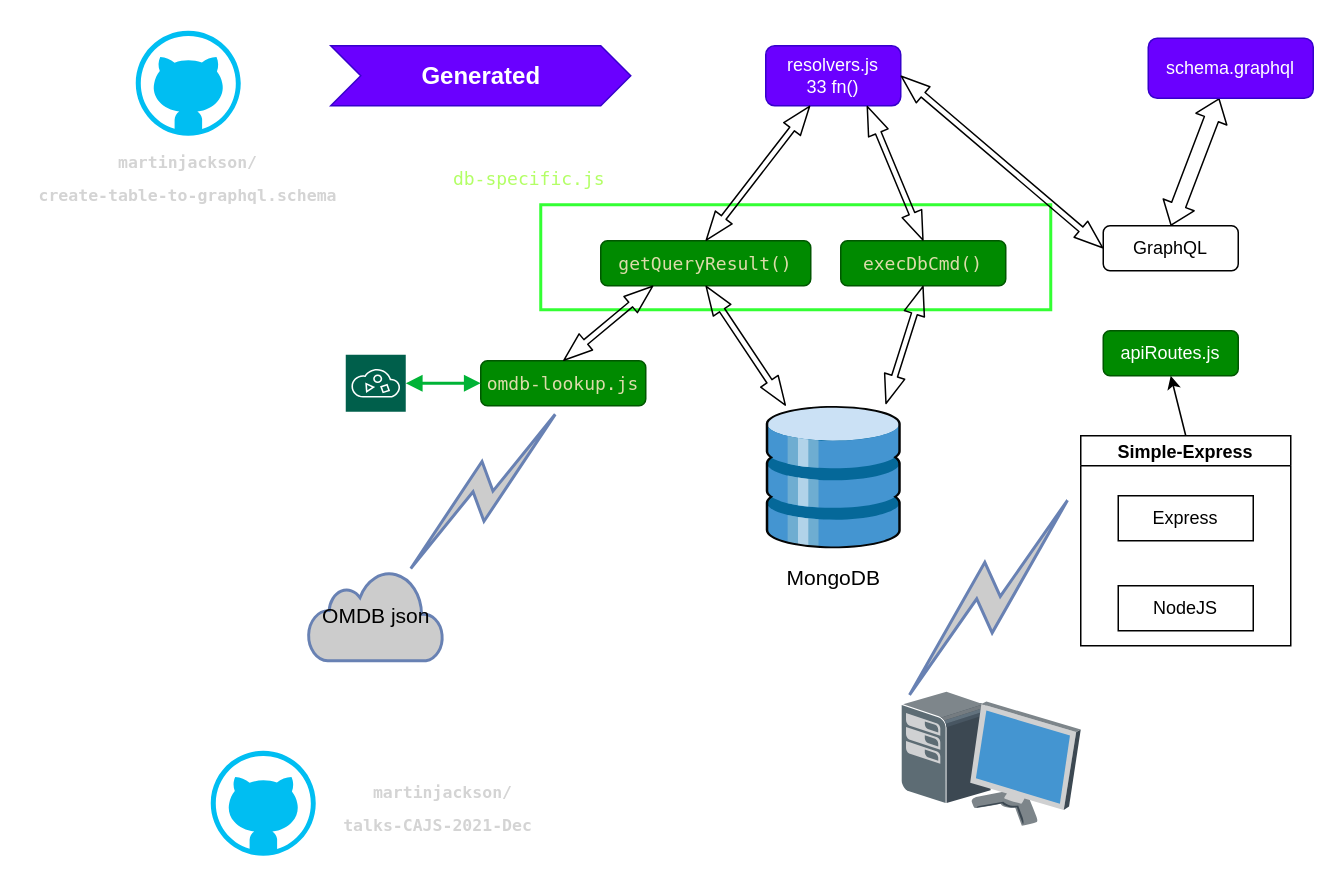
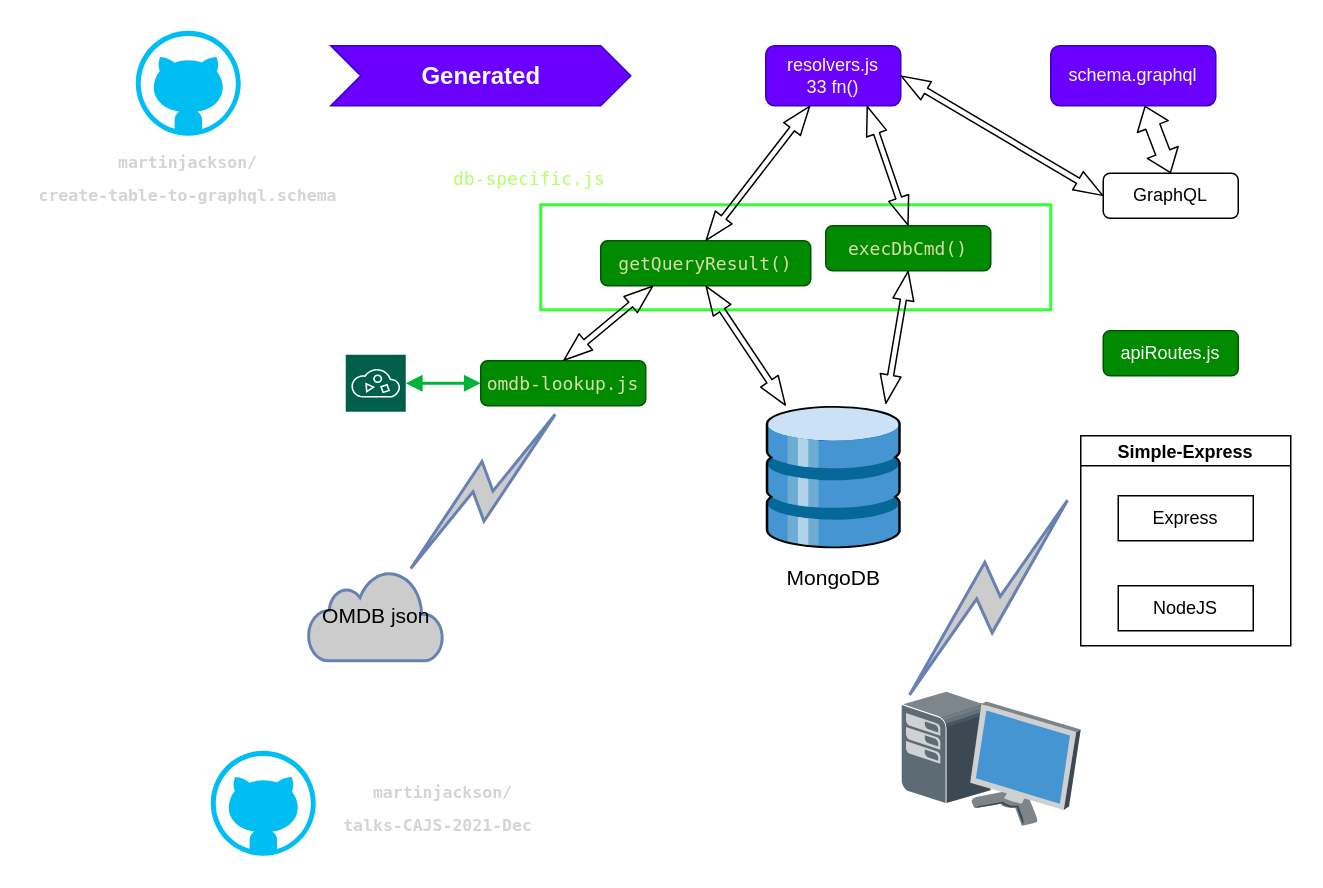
  <mxCell id="0" />
  <mxCell id="1" parent="0" />
  <mxCell id="2" value="" style="rounded=0;whiteSpace=wrap;html=1;fillColor=none;strokeColor=#33FF33;strokeWidth=2;labelBackgroundColor=none;fontSize=12;fontColor=#ffffff;" vertex="1" parent="1"><mxGeometry x="360" y="136" width="340" height="70" as="geometry" /></mxCell>
  <mxCell id="3" value="Simple-Express" style="swimlane;startSize=20;horizontal=1;containerType=tree;newEdgeStyle={&quot;edgeStyle&quot;:&quot;elbowEdgeStyle&quot;,&quot;startArrow&quot;:&quot;none&quot;,&quot;endArrow&quot;:&quot;none&quot;};" vertex="1" parent="1"><mxGeometry x="720" y="290" width="140" height="140" as="geometry"><mxRectangle x="700" y="300" width="120" height="20" as="alternateBounds" /></mxGeometry></mxCell>
  <mxCell id="4" value="Express" style="whiteSpace=wrap;html=1;align=center;treeFolding=1;treeMoving=1;newEdgeStyle={&quot;edgeStyle&quot;:&quot;elbowEdgeStyle&quot;,&quot;startArrow&quot;:&quot;none&quot;,&quot;endArrow&quot;:&quot;none&quot;};" vertex="1" parent="3"><mxGeometry x="25" y="40" width="90" height="30" as="geometry" /></mxCell>
  <mxCell id="5" value="NodeJS" style="whiteSpace=wrap;html=1;align=center;verticalAlign=middle;treeFolding=1;treeMoving=1;newEdgeStyle={&quot;edgeStyle&quot;:&quot;elbowEdgeStyle&quot;,&quot;startArrow&quot;:&quot;none&quot;,&quot;endArrow&quot;:&quot;none&quot;};" vertex="1" parent="3"><mxGeometry x="25" y="100" width="90" height="30" as="geometry" /></mxCell>
  <mxCell id="6" value="apiRoutes.js" style="rounded=1;whiteSpace=wrap;html=1;fillColor=#008a00;fontColor=#ffffff;strokeColor=#005700;" vertex="1" parent="1"><mxGeometry x="735" y="220" width="90" height="30" as="geometry" /></mxCell>
- <mxCell id="7" value="GraphQL" style="rounded=1;whiteSpace=wrap;html=1;" vertex="1" parent="1"><mxGeometry x="735" y="150" width="90" height="30" as="geometry" /></mxCell>
- <mxCell id="8" value="" style="endArrow=classic;html=1;entryX=0.5;entryY=1;entryDx=0;entryDy=0;exitX=0.5;exitY=0;exitDx=0;exitDy=0;" edge="1" parent="1" source="3" target="6"><mxGeometry width="50" height="50" relative="1" as="geometry"><mxPoint x="530" y="380" as="sourcePoint" /><mxPoint x="580" y="330" as="targetPoint" /></mxGeometry></mxCell>
+ <mxCell id="7" value="GraphQL" style="rounded=1;whiteSpace=wrap;html=1;" vertex="1" parent="1"><mxGeometry x="735" y="115" width="90" height="30" as="geometry" /></mxCell>
  <mxCell id="9" value="" style="sketch=0;shadow=0;dashed=0;html=1;labelPosition=center;verticalLabelPosition=bottom;verticalAlign=top;align=center;outlineConnect=0;shape=mxgraph.veeam.3d.datastore;" vertex="1" parent="1"><mxGeometry x="510" y="270" width="90" height="95" as="geometry" /></mxCell>
  <mxCell id="10" value="" style="sketch=0;shadow=0;dashed=0;html=1;labelPosition=center;verticalLabelPosition=bottom;verticalAlign=top;align=center;outlineConnect=0;shape=mxgraph.veeam.3d.workstation;" vertex="1" parent="1"><mxGeometry x="600" y="460" width="120" height="90" as="geometry" /></mxCell>
  <mxCell id="11" value="" style="shape=flexArrow;endArrow=classic;startArrow=classic;html=1;exitX=0.5;exitY=0;exitDx=0;exitDy=0;startWidth=11;startSize=4.45;endWidth=11;endSize=4.45;" edge="1" parent="1" source="7" target="16"><mxGeometry width="100" height="100" relative="1" as="geometry"><mxPoint x="500" y="400" as="sourcePoint" /><mxPoint x="757.895" y="80" as="targetPoint" /></mxGeometry></mxCell>
  <mxCell id="12" value="resolvers.js&lt;br&gt;33 fn()" style="rounded=1;whiteSpace=wrap;html=1;fillColor=#6a00ff;fontColor=#ffffff;strokeColor=#3700CC;" vertex="1" parent="1"><mxGeometry x="510" y="30" width="90" height="40" as="geometry" /></mxCell>
  <mxCell id="13" value="" style="shape=flexArrow;endArrow=classic;startArrow=classic;html=1;entryX=1;entryY=0.5;entryDx=0;entryDy=0;exitX=0;exitY=0.5;exitDx=0;exitDy=0;width=4;endSize=6.03;endWidth=9;startWidth=9;startSize=6.03;" edge="1" parent="1" source="7" target="12"><mxGeometry width="100" height="100" relative="1" as="geometry"><mxPoint x="500" y="400" as="sourcePoint" /><mxPoint x="600" y="300" as="targetPoint" /></mxGeometry></mxCell>
- <mxCell id="14" value="&lt;div style=&quot;color: rgb(212 , 212 , 212) ; font-family: &amp;#34;meslolgs nf&amp;#34; , &amp;#34;droid sans mono&amp;#34; , monospace , monospace ; line-height: 20px&quot;&gt;&lt;span style=&quot;color: rgb(220 , 220 , 170)&quot;&gt;&lt;font style=&quot;font-size: 12px&quot;&gt;execDbCmd()&lt;/font&gt;&lt;/span&gt;&lt;/div&gt;" style="rounded=1;whiteSpace=wrap;html=1;fillColor=#008a00;fontColor=#ffffff;strokeColor=#005700;" vertex="1" parent="1"><mxGeometry x="560" y="160" width="110" height="30" as="geometry" /></mxCell>
+ <mxCell id="14" value="&lt;div style=&quot;color: rgb(212 , 212 , 212) ; font-family: &amp;#34;meslolgs nf&amp;#34; , &amp;#34;droid sans mono&amp;#34; , monospace , monospace ; line-height: 20px&quot;&gt;&lt;span style=&quot;color: rgb(220 , 220 , 170)&quot;&gt;&lt;font style=&quot;font-size: 12px&quot;&gt;execDbCmd()&lt;/font&gt;&lt;/span&gt;&lt;/div&gt;" style="rounded=1;whiteSpace=wrap;html=1;fillColor=#008a00;fontColor=#ffffff;strokeColor=#005700;" vertex="1" parent="1"><mxGeometry x="550" y="150" width="110" height="30" as="geometry" /></mxCell>
  <mxCell id="15" value="&lt;div style=&quot;color: rgb(212 , 212 , 212) ; font-family: &amp;#34;meslolgs nf&amp;#34; , &amp;#34;droid sans mono&amp;#34; , monospace , monospace ; line-height: 20px&quot;&gt;&lt;span style=&quot;color: rgb(220 , 220 , 170)&quot;&gt;&lt;font style=&quot;font-size: 12px&quot;&gt;getQueryResult()&lt;/font&gt;&lt;/span&gt;&lt;/div&gt;" style="rounded=1;whiteSpace=wrap;html=1;fillColor=#008a00;fontColor=#ffffff;strokeColor=#005700;" vertex="1" parent="1"><mxGeometry x="400" y="160" width="140" height="30" as="geometry" /></mxCell>
- <mxCell id="16" value="schema.graphql" style="rounded=1;whiteSpace=wrap;html=1;fillColor=#6a00ff;fontColor=#ffffff;strokeColor=#3700CC;" vertex="1" parent="1"><mxGeometry x="765" y="25" width="110" height="40" as="geometry" /></mxCell>
+ <mxCell id="16" value="schema.graphql" style="rounded=1;whiteSpace=wrap;html=1;fillColor=#6a00ff;fontColor=#ffffff;strokeColor=#3700CC;" vertex="1" parent="1"><mxGeometry x="700" y="30" width="110" height="40" as="geometry" /></mxCell>
  <mxCell id="17" value="&lt;font style=&quot;font-size: 14px&quot;&gt;MongoDB&lt;/font&gt;" style="text;html=1;strokeColor=none;fillColor=none;align=center;verticalAlign=middle;whiteSpace=wrap;rounded=0;labelBackgroundColor=none;fontSize=10;" vertex="1" parent="1"><mxGeometry x="517.5" y="370" width="75" height="30" as="geometry" /></mxCell>
  <mxCell id="18" value="&lt;font color=&quot;#000000&quot;&gt;OMDB json&lt;br&gt;&lt;/font&gt;" style="html=1;outlineConnect=0;fillColor=#CCCCCC;strokeColor=#6881B3;gradientColor=none;gradientDirection=north;strokeWidth=2;shape=mxgraph.networks.cloud;fontColor=#ffffff;labelBackgroundColor=none;fontSize=14;" vertex="1" parent="1"><mxGeometry x="205" y="380" width="90" height="60" as="geometry" /></mxCell>
  <mxCell id="19" value="&lt;div style=&quot;font-family: &amp;#34;meslolgs nf&amp;#34; , &amp;#34;droid sans mono&amp;#34; , monospace , monospace ; line-height: 20px&quot;&gt;&lt;font color=&quot;#dcdcaa&quot; style=&quot;font-size: 12px&quot;&gt;omdb-lookup.js&lt;/font&gt;&lt;/div&gt;" style="rounded=1;whiteSpace=wrap;html=1;fillColor=#008a00;fontColor=#ffffff;strokeColor=#005700;" vertex="1" parent="1"><mxGeometry x="320" y="240" width="110" height="30" as="geometry" /></mxCell>
  <mxCell id="20" value="&lt;font style=&quot;font-size: 16px&quot;&gt;Generated&lt;/font&gt;" style="html=1;shape=mxgraph.infographic.ribbonSimple;notch1=20;notch2=20;fillColor=#6a00ff;strokeColor=#3700CC;align=center;verticalAlign=middle;fontColor=#ffffff;fontSize=14;fontStyle=1;labelBackgroundColor=none;" vertex="1" parent="1"><mxGeometry x="220" y="30" width="200" height="40" as="geometry" /></mxCell>
  <mxCell id="21" value="" style="sketch=0;pointerEvents=1;shadow=0;dashed=0;html=1;strokeColor=none;fillColor=#005F4B;labelPosition=center;verticalLabelPosition=bottom;verticalAlign=top;align=center;outlineConnect=0;shape=mxgraph.veeam2.object_storage;labelBackgroundColor=none;fontSize=12;fontColor=#000000;" vertex="1" parent="1"><mxGeometry x="230" y="236" width="40" height="38" as="geometry" /></mxCell>
  <mxCell id="22" value="" style="edgeStyle=none;rounded=0;html=1;entryX=0;entryY=0.5;jettySize=auto;orthogonalLoop=1;strokeColor=#00B336;strokeWidth=2;fontColor=#000000;jumpStyle=none;endArrow=block;endFill=1;startArrow=block;startFill=1;fontSize=12;entryDx=0;entryDy=0;" edge="1" parent="1" source="21" target="19"><mxGeometry width="100" relative="1" as="geometry"><mxPoint x="260" y="300" as="sourcePoint" /><mxPoint x="360" y="300" as="targetPoint" /></mxGeometry></mxCell>
  <mxCell id="23" value="" style="html=1;outlineConnect=0;fillColor=#CCCCCC;strokeColor=#6881B3;gradientColor=none;gradientDirection=north;strokeWidth=2;shape=mxgraph.networks.comm_link_edge;html=1;fontSize=12;fontColor=#000000;entryX=0.5;entryY=1;entryDx=0;entryDy=0;exitX=0.7;exitY=0.07;exitDx=0;exitDy=0;exitPerimeter=0;" edge="1" parent="1" source="18" target="19"><mxGeometry width="100" height="100" relative="1" as="geometry"><mxPoint x="150" y="410" as="sourcePoint" /><mxPoint x="250" y="310" as="targetPoint" /></mxGeometry></mxCell>
  <mxCell id="24" value="" style="verticalLabelPosition=bottom;html=1;verticalAlign=top;align=center;strokeColor=none;fillColor=#00BEF2;shape=mxgraph.azure.github_code;pointerEvents=1;labelBackgroundColor=none;fontSize=16;fontColor=#000000;" vertex="1" parent="1"><mxGeometry x="90" y="20" width="70" height="70" as="geometry" /></mxCell>
  <mxCell id="25" value="&lt;div style=&quot;font-family: &amp;#34;meslolgs nf&amp;#34; , &amp;#34;droid sans mono&amp;#34; , monospace , monospace ; line-height: 20px&quot;&gt;&lt;font color=&quot;#ffffff&quot; style=&quot;font-size: 12px&quot;&gt;omdbCache.json&lt;/font&gt;&lt;/div&gt;" style="text;html=1;align=center;verticalAlign=middle;whiteSpace=wrap;rounded=0;labelBackgroundColor=none;fontSize=16;" vertex="1" parent="1"><mxGeometry x="195" y="200" width="110" height="36" as="geometry" /></mxCell>
  <mxCell id="26" value="&lt;div style=&quot;font-family: &amp;#34;meslolgs nf&amp;#34; , &amp;#34;droid sans mono&amp;#34; , monospace , monospace ; line-height: 20px&quot;&gt;&lt;div style=&quot;color: rgb(212 , 212 , 212) ; font-family: &amp;#34;meslolgs nf&amp;#34; , &amp;#34;droid sans mono&amp;#34; , monospace , monospace ; line-height: 20px&quot;&gt;&lt;font style=&quot;font-size: 11px&quot;&gt;&lt;b&gt;martinjackson/&lt;/b&gt;&lt;/font&gt;&lt;/div&gt;&lt;div style=&quot;color: rgb(212 , 212 , 212) ; font-family: &amp;#34;meslolgs nf&amp;#34; , &amp;#34;droid sans mono&amp;#34; , monospace , monospace ; line-height: 20px&quot;&gt;&lt;font style=&quot;font-size: 11px&quot;&gt;&lt;b&gt;create-table-to-graphql.schema&lt;/b&gt;&lt;/font&gt;&lt;/div&gt;&lt;/div&gt;" style="text;html=1;align=center;verticalAlign=middle;whiteSpace=wrap;rounded=0;labelBackgroundColor=none;fontSize=16;" vertex="1" parent="1"><mxGeometry y="100" width="210" height="36" as="geometry" x="20" /></mxCell>
  <mxCell id="27" value="" style="verticalLabelPosition=bottom;html=1;verticalAlign=top;align=center;strokeColor=none;fillColor=#00BEF2;shape=mxgraph.azure.github_code;pointerEvents=1;labelBackgroundColor=none;fontSize=16;fontColor=#000000;" vertex="1" parent="1"><mxGeometry x="140" y="500" width="70" height="70" as="geometry" /></mxCell>
  <mxCell id="28" value="&lt;div style=&quot;font-family: &amp;#34;meslolgs nf&amp;#34; , &amp;#34;droid sans mono&amp;#34; , monospace , monospace ; line-height: 20px&quot;&gt;&lt;div style=&quot;color: rgb(212 , 212 , 212) ; font-family: &amp;#34;meslolgs nf&amp;#34; , &amp;#34;droid sans mono&amp;#34; , monospace , monospace ; line-height: 20px&quot;&gt;&lt;font style=&quot;font-size: 11px&quot;&gt;&lt;b&gt;martinjackson/&lt;/b&gt;&lt;/font&gt;&lt;/div&gt;&lt;div style=&quot;color: rgb(212 , 212 , 212) ; font-family: &amp;#34;meslolgs nf&amp;#34; , &amp;#34;droid sans mono&amp;#34; , monospace , monospace ; line-height: 20px&quot;&gt;&lt;b&gt;&lt;font style=&quot;font-size: 11px&quot;&gt;talks-CAJS-2021-Dec&amp;nbsp;&lt;/font&gt;&lt;span style=&quot;color: rgba(0 , 0 , 0 , 0) ; font-family: monospace ; font-size: 0px&quot;&gt;%3CmxGraphModel%3E%3Croot%3E%3CmxCell%20id%3D%220%22%2F%3E%3CmxCell%20id%3D%221%22%20parent%3D%220%22%2F%3E%3CmxCell%20id%3D%222%22%20value%3D%22%26lt%3Bdiv%20style%3D%26quot%3Bfont-family%3A%20%26amp%3B%2334%3Bmeslolgs%20nf%26amp%3B%2334%3B%20%2C%20%26amp%3B%2334%3Bdroid%20sans%20mono%26amp%3B%2334%3B%20%2C%20monospace%20%2C%20monospace%20%3B%20line-height%3A%2020px%26quot%3B%26gt%3B%26lt%3Bdiv%20style%3D%26quot%3Bcolor%3A%20rgb(212%20%2C%20212%20%2C%20212)%20%3B%20font-family%3A%20%26amp%3B%2334%3Bmeslolgs%20nf%26amp%3B%2334%3B%20%2C%20%26amp%3B%2334%3Bdroid%20sans%20mono%26amp%3B%2334%3B%20%2C%20monospace%20%2C%20monospace%20%3B%20line-height%3A%2020px%26quot%3B%26gt%3B%26lt%3Bfont%20style%3D%26quot%3Bfont-size%3A%2011px%26quot%3B%26gt%3Bcreate-table-to-graphql.schema%26lt%3B%2Ffont%26gt%3B%26lt%3B%2Fdiv%26gt%3B%26lt%3B%2Fdiv%26gt%3B%22%20style%3D%22text%3Bhtml%3D1%3Balign%3Dcenter%3BverticalAlign%3Dmiddle%3BwhiteSpace%3Dwrap%3Brounded%3D0%3BlabelBackgroundColor%3Dnone%3BfontSize%3D16%3B%22%20vertex%3D%221%22%20parent%3D%221%22%3E%3CmxGeometry%20x%3D%2240%22%20y%3D%22100%22%20width%3D%22210%22%20height%3D%2236%22%20as%3D%22geometry%22%2F%3E%3C%2FmxCell%3E%3C%2Froot%3E%3C%2FmxGraphModel%3E&lt;/span&gt;&lt;/b&gt;&lt;/div&gt;&lt;/div&gt;" style="text;html=1;align=center;verticalAlign=middle;whiteSpace=wrap;rounded=0;labelBackgroundColor=none;fontSize=16;" vertex="1" parent="1"><mxGeometry x="220" y="516" width="150" height="48" as="geometry" /></mxCell>
  <mxCell id="29" value="&lt;div style=&quot;font-family: &amp;#34;meslolgs nf&amp;#34; , &amp;#34;droid sans mono&amp;#34; , monospace , monospace ; line-height: 20px&quot;&gt;&lt;span style=&quot;font-size: 12px&quot;&gt;&lt;font color=&quot;#b3ff66&quot;&gt;db-specific.js&lt;/font&gt;&lt;/span&gt;&lt;/div&gt;" style="text;html=1;align=center;verticalAlign=middle;whiteSpace=wrap;rounded=0;labelBackgroundColor=none;fontSize=16;" vertex="1" parent="1"><mxGeometry x="285" y="100" width="135" height="36" as="geometry" /></mxCell>
  <mxCell id="30" value="" style="shape=flexArrow;endArrow=classic;startArrow=classic;html=1;width=4;endSize=6.03;endWidth=9;startWidth=9;startSize=6.03;exitX=0.5;exitY=0;exitDx=0;exitDy=0;" edge="1" parent="1" source="15" target="12"><mxGeometry width="100" height="100" relative="1" as="geometry"><mxPoint x="510" y="100" as="sourcePoint" /><mxPoint x="466.078" y="20" as="targetPoint" /></mxGeometry></mxCell>
  <mxCell id="31" value="" style="shape=flexArrow;endArrow=classic;startArrow=classic;html=1;entryX=0.75;entryY=1;entryDx=0;entryDy=0;width=4;endSize=6.03;endWidth=9;startWidth=9;startSize=6.03;exitX=0.5;exitY=0;exitDx=0;exitDy=0;" edge="1" parent="1" source="14" target="12"><mxGeometry width="100" height="100" relative="1" as="geometry"><mxPoint x="600" y="100" as="sourcePoint" /><mxPoint x="556.078" y="20" as="targetPoint" /></mxGeometry></mxCell>
  <mxCell id="32" value="" style="shape=flexArrow;endArrow=classic;startArrow=classic;html=1;entryX=0.25;entryY=1;entryDx=0;entryDy=0;width=4;endSize=6.03;endWidth=9;startWidth=9;startSize=6.03;exitX=0.5;exitY=0;exitDx=0;exitDy=0;" edge="1" parent="1" source="19" target="15"><mxGeometry width="100" height="100" relative="1" as="geometry"><mxPoint x="350" y="220" as="sourcePoint" /><mxPoint x="296.667" y="140" as="targetPoint" /></mxGeometry></mxCell>
  <mxCell id="33" value="" style="shape=flexArrow;endArrow=classic;startArrow=classic;html=1;entryX=0.5;entryY=1;entryDx=0;entryDy=0;width=4;endSize=6.03;endWidth=9;startWidth=9;startSize=6.03;" edge="1" parent="1" source="9" target="15"><mxGeometry width="100" height="100" relative="1" as="geometry"><mxPoint x="400" y="260" as="sourcePoint" /><mxPoint x="285" y="145" as="targetPoint" /></mxGeometry></mxCell>
  <mxCell id="34" value="" style="shape=flexArrow;endArrow=classic;startArrow=classic;html=1;entryX=0.5;entryY=1;entryDx=0;entryDy=0;width=4;endSize=6.03;endWidth=9;startWidth=9;startSize=6.03;exitX=0.889;exitY=-0.011;exitDx=0;exitDy=0;exitPerimeter=0;" edge="1" parent="1" source="9" target="14"><mxGeometry width="100" height="100" relative="1" as="geometry"><mxPoint x="590" y="220" as="sourcePoint" /><mxPoint x="530.426" y="150" as="targetPoint" /></mxGeometry></mxCell>
  <mxCell id="35" value="" style="html=1;outlineConnect=0;fillColor=#CCCCCC;strokeColor=#6881B3;gradientColor=none;gradientDirection=north;strokeWidth=2;shape=mxgraph.networks.comm_link_edge;html=1;fontSize=12;fontColor=#000000;entryX=0.5;entryY=1;entryDx=0;entryDy=0;exitX=0;exitY=0.111;exitDx=0;exitDy=0;exitPerimeter=0;" edge="1" parent="1" source="10"><mxGeometry width="100" height="100" relative="1" as="geometry"><mxPoint x="610" y="440" as="sourcePoint" /><mxPoint x="717" y="325.8" as="targetPoint" /><Array as="points"><mxPoint x="790" y="380" /></Array></mxGeometry></mxCell>
